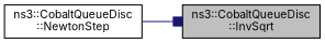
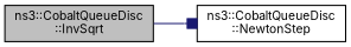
  digraph {
    rankdir=LR
    fontname=Inter
    node [color=black fontname=Inter fontsize=10 shape=record style=filled]
    n1 [fillcolor=grey75 fontcolor=black height=0.2 label="ns3::CobaltQueueDisc\l::InvSqrt" width=0.4]
    n2 [fillcolor=white height=0.2 label="ns3::CobaltQueueDisc\l::NewtonStep" width=0.4]
-   n2 -> n1 [color=midnightblue fontname=Inter fontsize=10 labelfontname=Helvetica labelfontsize=10 style=solid arrowhead=box]
+   n1 -> n2 [color=midnightblue fontname=Inter fontsize=10 labelfontname=Helvetica labelfontsize=10 style=solid arrowhead=box]
  }
